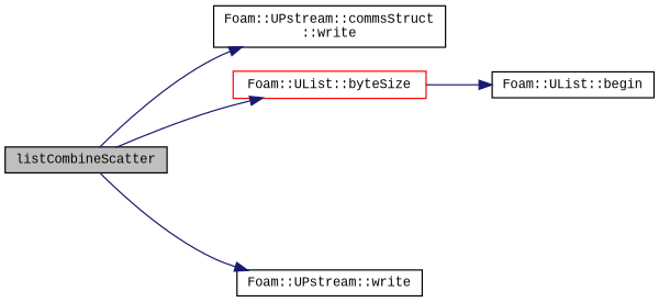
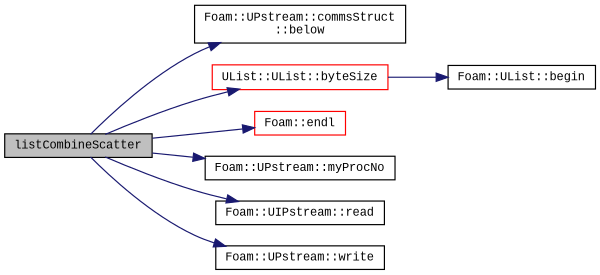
  digraph {
    fontname="Liberation Mono"
    rankdir=LR
    node [color=black fontname="Liberation Mono" fontsize=10 shape=record]
    edge [color=midnightblue fontname="Liberation Mono" fontsize=10 labelfontname=Helvetica labelfontsize=10 style=solid]
    n1 [fillcolor=grey75 fontcolor=black height=0.2 label=listCombineScatter style=filled width=0.4]
-   n2 [height=0.2 label="Foam::UPstream::commsStruct\l::write" width=0.4]
-   n3 [color=red height=0.2 label="Foam::UList::byteSize" width=0.4]
+   n2 [height=0.2 label="Foam::UPstream::commsStruct\l::below" width=0.4]
+   n3 [color=red height=0.2 label="UList::UList::byteSize" width=0.4]
+   n4 [color=red height=0.2 label="Foam::endl" width=0.4]
+   n5 [height=0.2 label="Foam::UPstream::myProcNo" width=0.4]
+   n6 [height=0.2 label="Foam::UIPstream::read" width=0.4]
    n7 [height=0.2 label="Foam::UPstream::write" width=0.4]
    n8 [height=0.2 label="Foam::UList::begin" width=0.4]
    n1 -> n2
    n1 -> n3
+   n1 -> n4
+   n1 -> n5
+   n1 -> n6
    n1 -> n7
    n3 -> n8
  }
